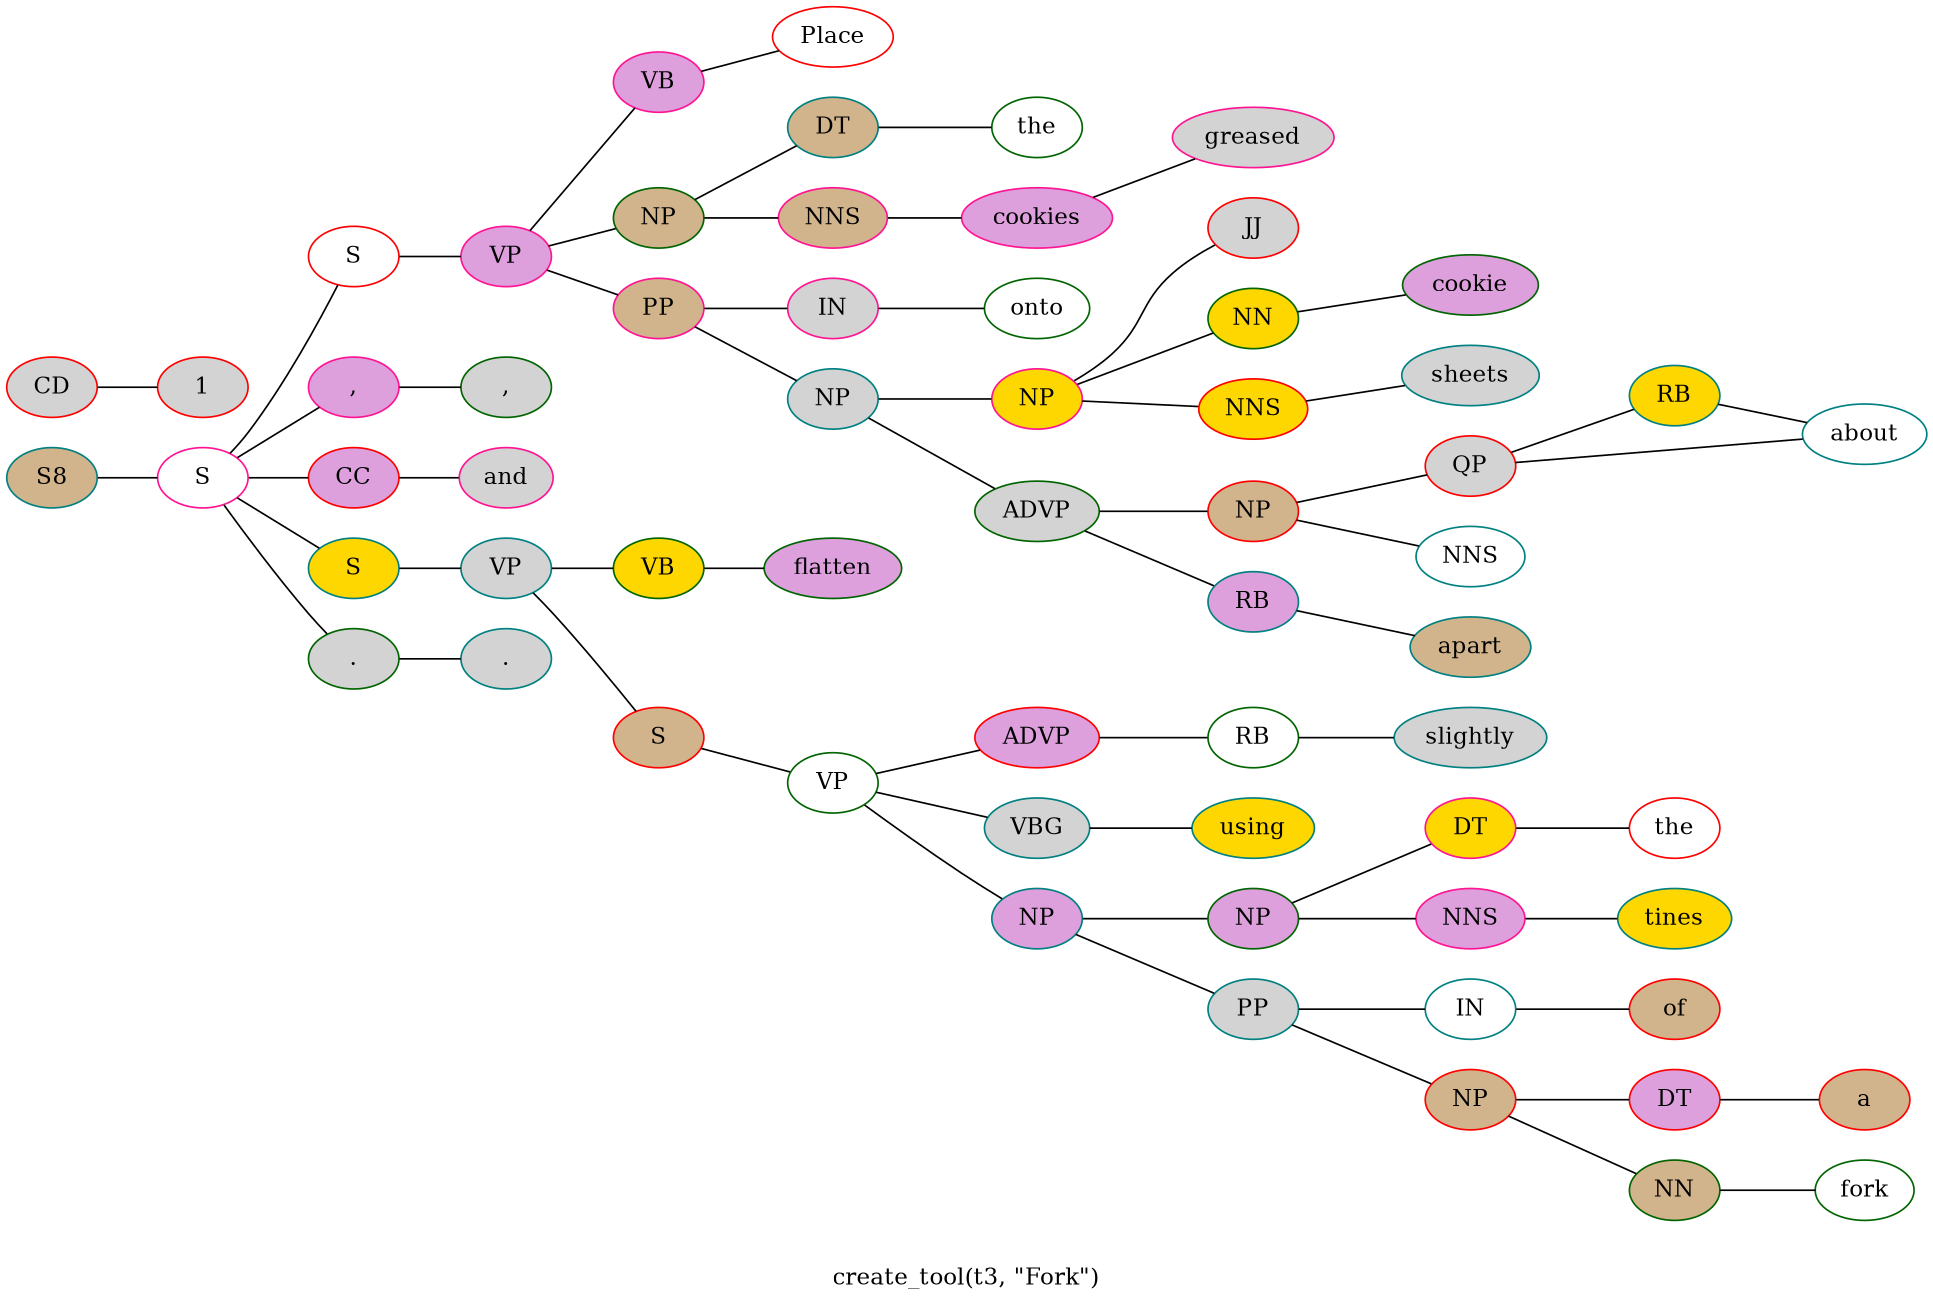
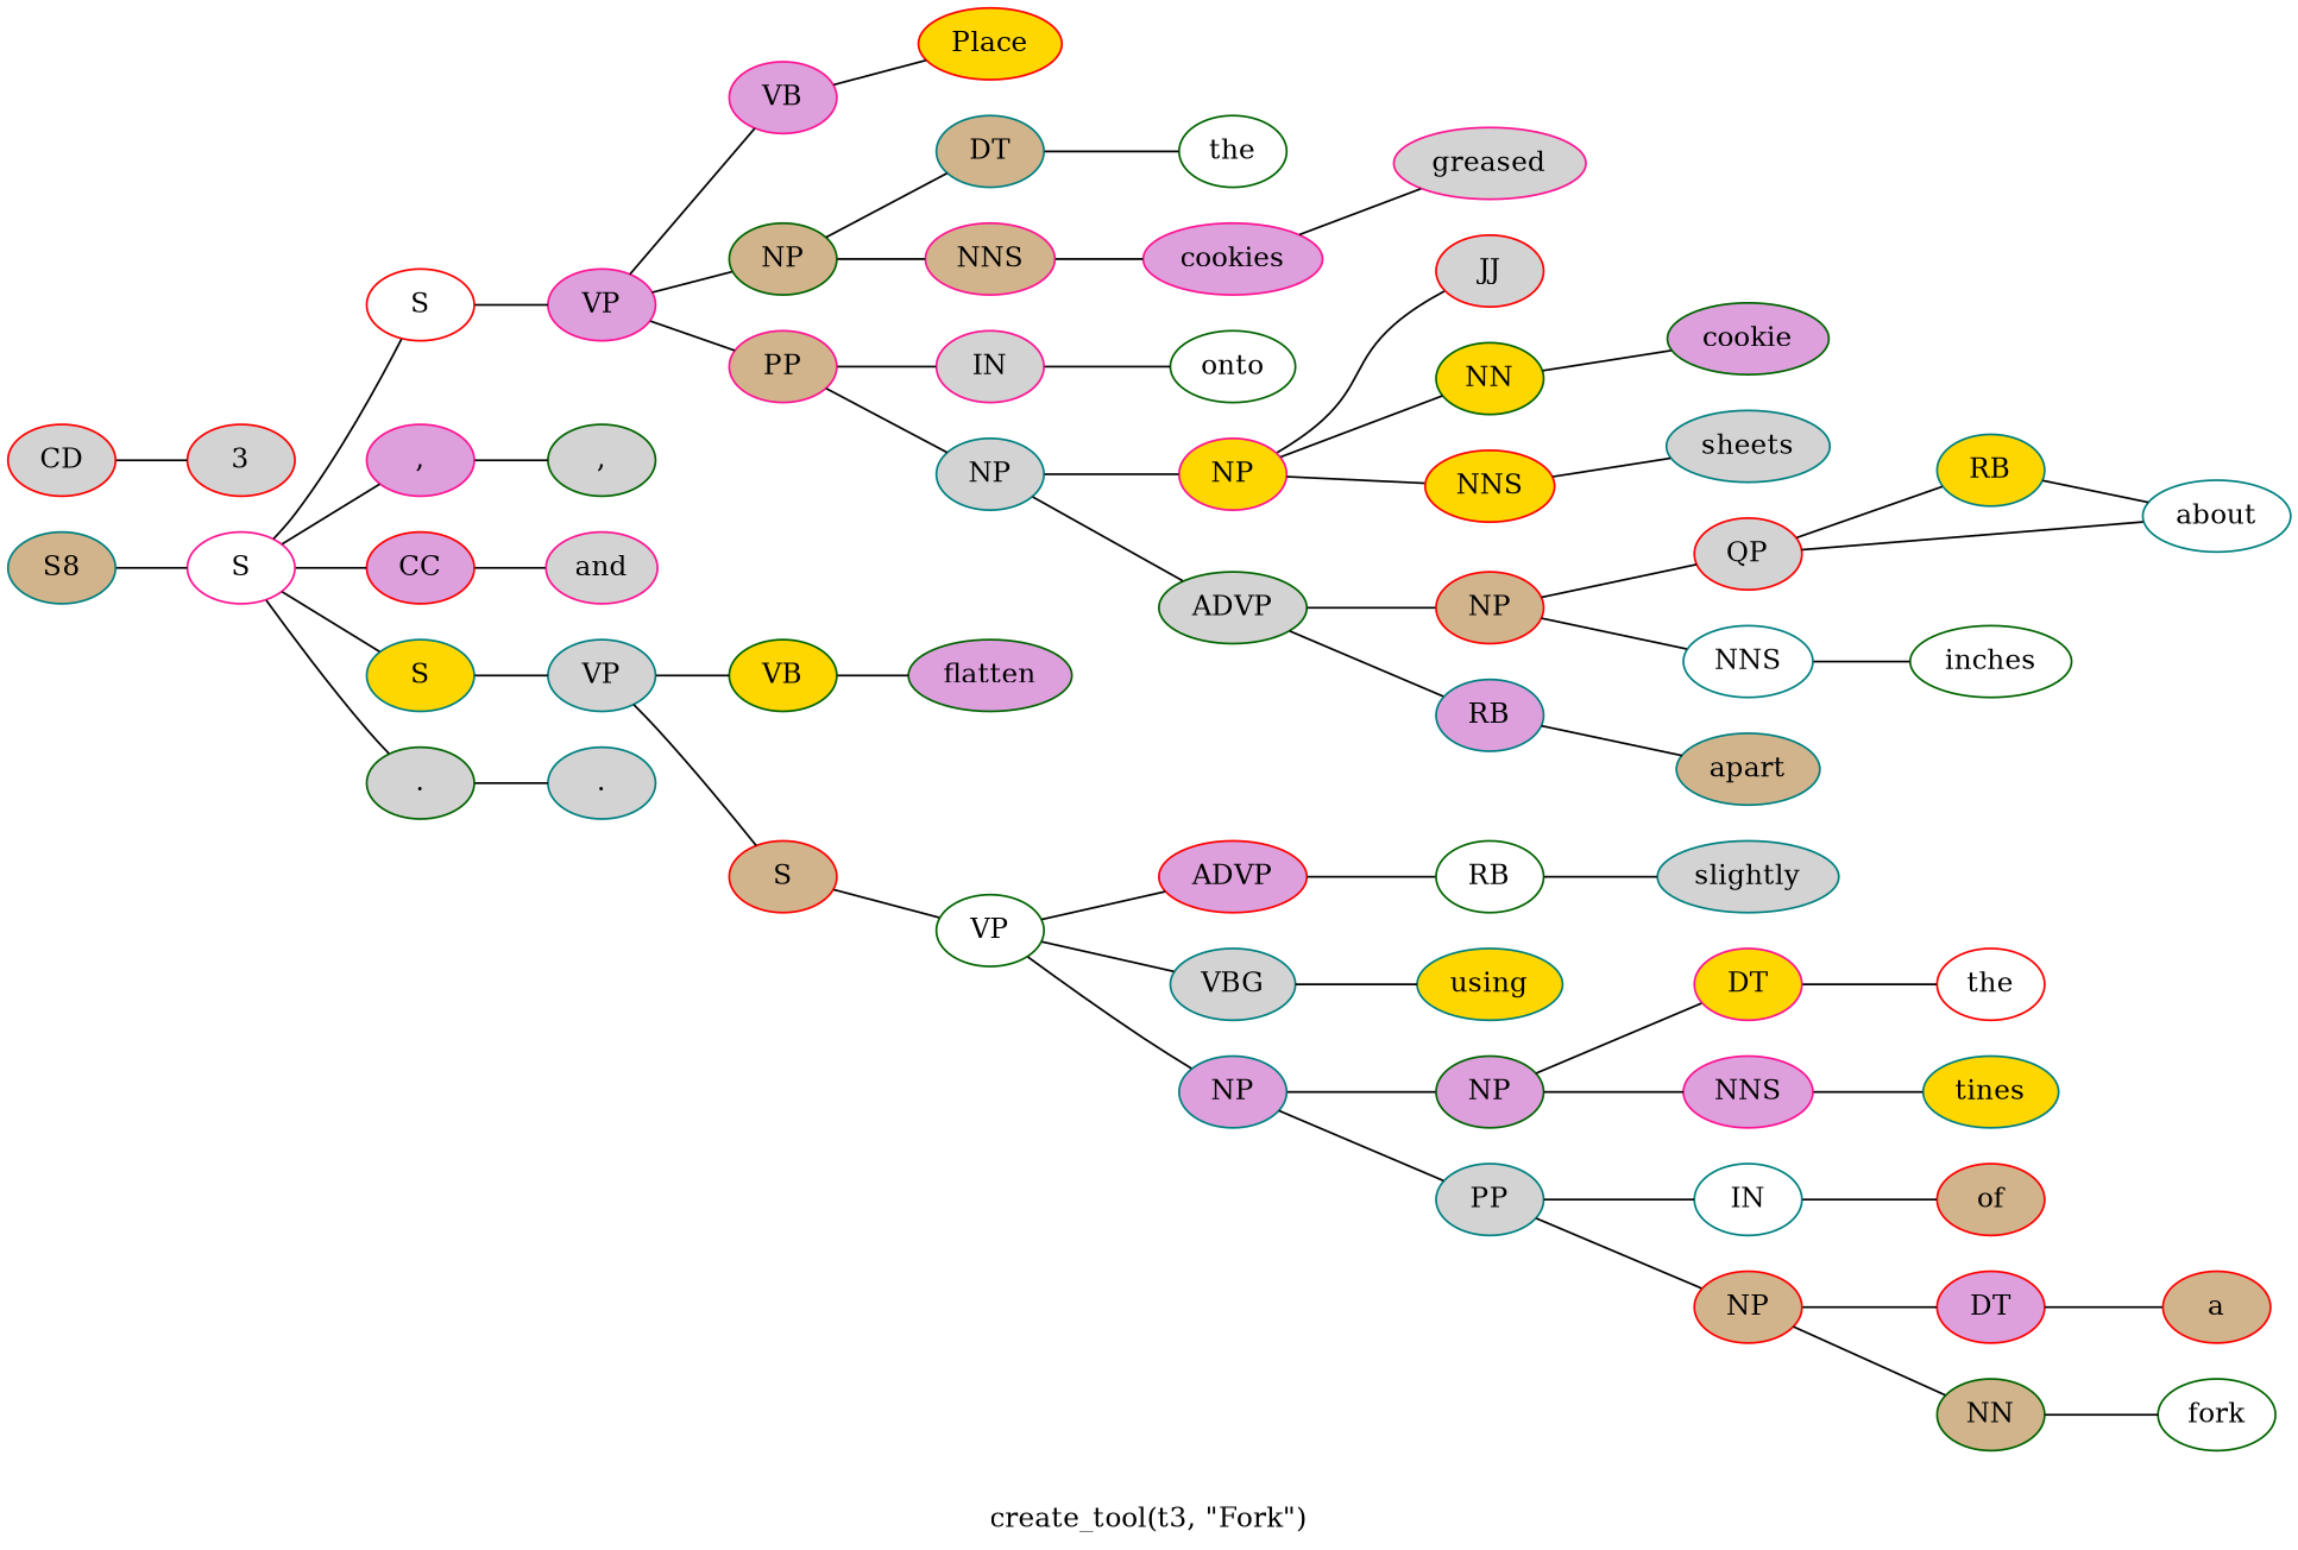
  graph {
    label="create_tool(t3, \"Fork\")"
    rankdir=LR
    node [color=teal fillcolor=lightgrey style=filled]
    n1 [fillcolor=tan label=S8]
    n2 [color=deeppink fillcolor=white label=S]
    n3 [color=red fillcolor=white label=S]
    n4 [color=deeppink fillcolor=plum label=","]
    n5 [color=red fillcolor=plum label=CC]
    n6 [fillcolor=gold label=S]
    n7 [color=darkgreen label="."]
    n8 [color=deeppink fillcolor=plum label=VP]
    n9 [color=darkgreen label=","]
    n10 [color=deeppink label=and]
    n11 [label=VP]
    n12 [label="."]
    n13 [color=deeppink fillcolor=plum label=VB]
    n14 [color=darkgreen fillcolor=tan label=NP]
    n15 [color=deeppink fillcolor=tan label=PP]
-   n16 [color=red fillcolor=white label=Place]
+   n16 [color=red fillcolor=gold label=Place]
    n17 [fillcolor=tan label=DT]
    n18 [color=deeppink fillcolor=tan label=NNS]
    n19 [color=deeppink label=IN]
    n20 [label=NP]
    n21 [color=darkgreen fillcolor=white label=the]
    n22 [color=deeppink fillcolor=plum label=cookies]
    n23 [color=deeppink label=greased]
    n24 [color=darkgreen fillcolor=white label=onto]
    n25 [color=deeppink fillcolor=gold label=NP]
    n26 [color=darkgreen label=ADVP]
    n27 [color=red label=JJ]
    n28 [color=darkgreen fillcolor=gold label=NN]
    n29 [color=red fillcolor=gold label=NNS]
    n30 [color=red fillcolor=tan label=NP]
    n31 [fillcolor=plum label=RB]
    n32 [color=darkgreen fillcolor=plum label=cookie]
    n33 [label=sheets]
    n34 [color=red label=QP]
    n35 [fillcolor=white label=NNS]
    n36 [fillcolor=tan label=apart]
    n37 [fillcolor=gold label=RB]
    n38 [fillcolor=white label=about]
+   n39 [color=darkgreen fillcolor=white label=inches]
    n40 [color=red label=CD]
-   n41 [color=red label=1]
+   n41 [color=red label=3]
    n42 [color=darkgreen fillcolor=gold label=VB]
    n43 [color=red fillcolor=tan label=S]
    n44 [color=darkgreen fillcolor=plum label=flatten]
    n45 [color=darkgreen fillcolor=white label=VP]
    n46 [color=red fillcolor=plum label=ADVP]
    n47 [label=VBG]
    n48 [fillcolor=plum label=NP]
    n49 [color=darkgreen fillcolor=white label=RB]
    n50 [fillcolor=gold label=using]
    n51 [color=darkgreen fillcolor=plum label=NP]
    n52 [label=PP]
    n53 [label=slightly]
    n54 [color=deeppink fillcolor=gold label=DT]
    n55 [color=deeppink fillcolor=plum label=NNS]
    n56 [fillcolor=white label=IN]
    n57 [color=red fillcolor=tan label=NP]
    n58 [color=red fillcolor=white label=the]
    n59 [fillcolor=gold label=tines]
    n60 [color=red fillcolor=tan label=of]
    n61 [color=red fillcolor=plum label=DT]
    n62 [color=darkgreen fillcolor=tan label=NN]
    n63 [color=red fillcolor=tan label=a]
    n64 [color=darkgreen fillcolor=white label=fork]
    n1 -- n2
    n2 -- n3
    n2 -- n4
    n2 -- n5
    n2 -- n6
    n2 -- n7
    n3 -- n8
    n4 -- n9
    n5 -- n10
    n6 -- n11
    n7 -- n12
    n8 -- n13
    n8 -- n14
    n8 -- n15
    n11 -- n42
    n11 -- n43
    n13 -- n16
    n14 -- n17
    n14 -- n18
    n15 -- n19
    n15 -- n20
    n17 -- n21
    n18 -- n22
    n19 -- n24
    n20 -- n25
    n20 -- n26
    n22 -- n23
    n25 -- n27
    n25 -- n28
    n25 -- n29
    n26 -- n30
    n26 -- n31
    n28 -- n32
    n29 -- n33
    n30 -- n34
    n30 -- n35
    n31 -- n36
    n34 -- n37
    n34 -- n38
+   n35 -- n39
    n37 -- n38
    n40 -- n41
    n42 -- n44
    n43 -- n45
    n45 -- n46
    n45 -- n47
    n45 -- n48
    n46 -- n49
    n47 -- n50
    n48 -- n51
    n48 -- n52
    n49 -- n53
    n51 -- n54
    n51 -- n55
    n52 -- n56
    n52 -- n57
    n54 -- n58
    n55 -- n59
    n56 -- n60
    n57 -- n61
    n57 -- n62
    n61 -- n63
    n62 -- n64
  }
